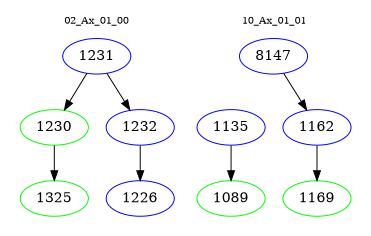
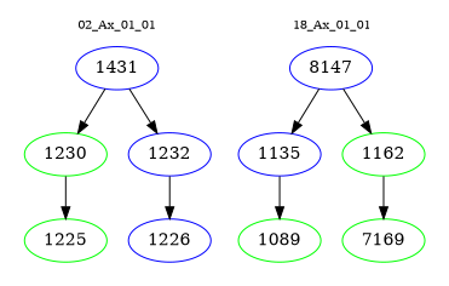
  digraph {
    node [color=blue]
    edge [color=black]
-   n1 [label=1231]
+   n1 [label=1431]
    n2 [color=green label=1230]
    n3 [label=1232]
-   n4 [color=green label=1325]
+   n4 [color=green label=1225]
    n5 [label=1226]
    n6 [label=8147]
    n7 [label=1135]
-   n8 [label=1162]
+   n8 [color=green label=1162]
    n9 [color=green label=1089]
-   n10 [color=green label=1169]
+   n10 [color=green label=7169]
    subgraph cluster_1 {
      color=white
      fontsize=10
-     label="02_Ax_01_00"
+     label="02_Ax_01_01"
      n1
      n2
      n3
      n4
      n5
    }
    subgraph cluster_2 {
      color=white
      fontsize=10
-     label="10_Ax_01_01"
+     label="18_Ax_01_01"
      n6
      n7
      n8
      n9
      n10
    }
    n1 -> n2
    n1 -> n3
    n2 -> n4
    n3 -> n5
+   n6 -> n7
    n6 -> n8
    n7 -> n9
    n8 -> n10
  }
